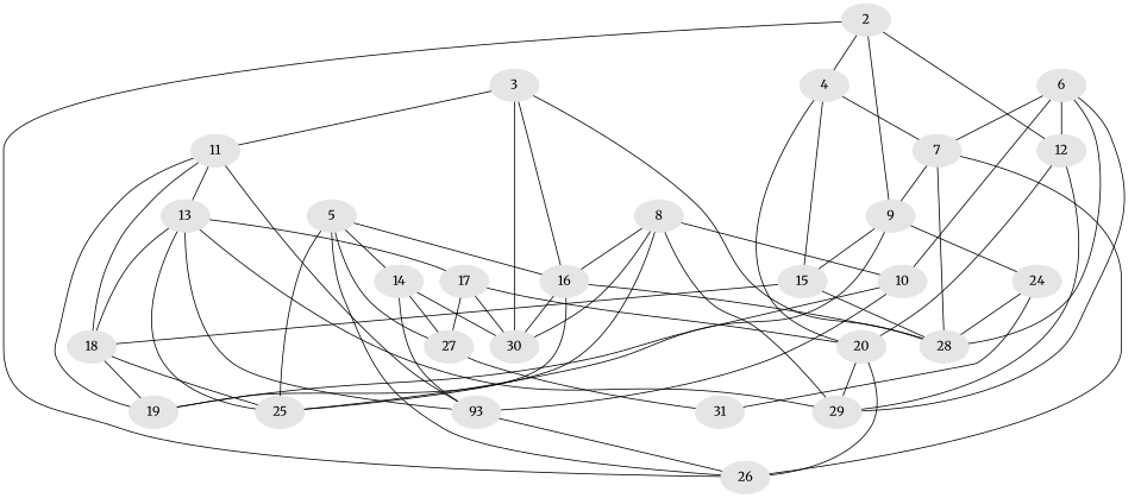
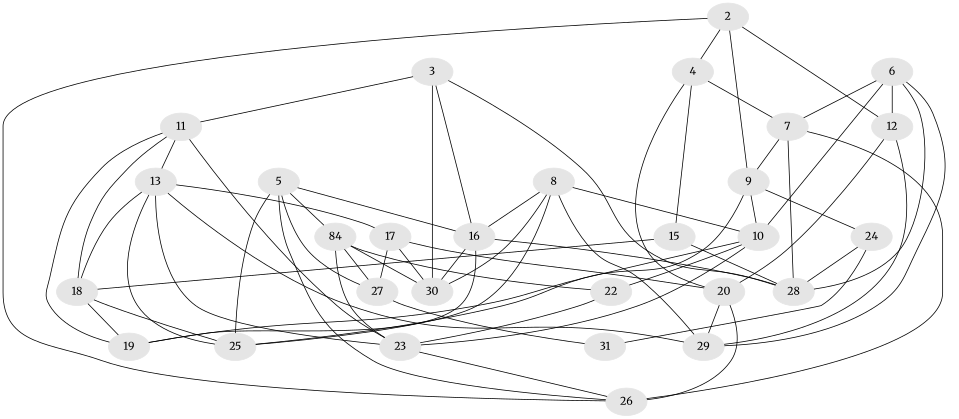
  graph {
    fontname=Merriweather
    node [color=gray90 fontname=Merriweather style=filled]
    edge [fontname=Merriweather weight=1.0]
    3
    11
    16
    28
    30
    20
    26
    29
    24
    31
    2
    4
    9
    12
    7
    15
    25
    19
-   23 [label=93]
+   23
    13
    18
    5
-   14
+   14 [label=84]
    27
+   22
    6
    10
    8
    17
    3 -- 11 [weight=2.0]
    3 -- 16
    3 -- 28
    3 -- 30
    11 -- 19
    11 -- 23
    11 -- 13
    11 -- 18
    16 -- 28
    16 -- 30
    16 -- 19
    20 -- 26
    20 -- 29
    24 -- 28
    24 -- 31 [weight=2.0]
    2 -- 26
    2 -- 4
    2 -- 9
    2 -- 12
    4 -- 20
    4 -- 7
    4 -- 15
    9 -- 24
-   9 -- 15 [weight=2.0]
+   9 -- 10 [weight=2.0]
    9 -- 25
    12 -- 20
    12 -- 29 [weight=2.0]
    7 -- 28
    7 -- 26 [weight=2.0]
    7 -- 9
    15 -- 28
    15 -- 18 [weight=2.0]
    23 -- 26
    13 -- 29
    13 -- 25
    13 -- 23
    13 -- 18
    13 -- 17
    18 -- 25
    18 -- 19
    5 -- 16
    5 -- 26
    5 -- 25 [weight=2.0]
    5 -- 14
    5 -- 27
    14 -- 30
    14 -- 23
    14 -- 27
+   14 -- 22 [weight=2.0]
    27 -- 31 [weight=2.0]
+   22 -- 23
    6 -- 28
    6 -- 29
    6 -- 12 [weight=2.0]
    6 -- 7
    6 -- 10
    10 -- 19
    10 -- 23
+   10 -- 22
    8 -- 16
    8 -- 30
    8 -- 29
    8 -- 25
    8 -- 10 [weight=2.0]
    17 -- 30 [weight=2.0]
    17 -- 20
    17 -- 27 [weight=2.0]
  }
